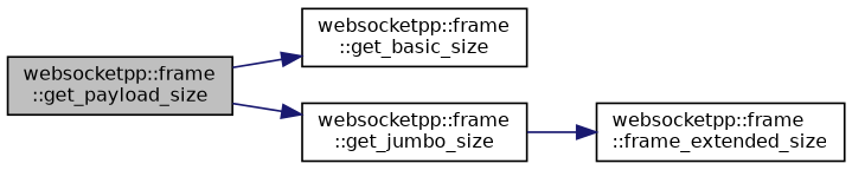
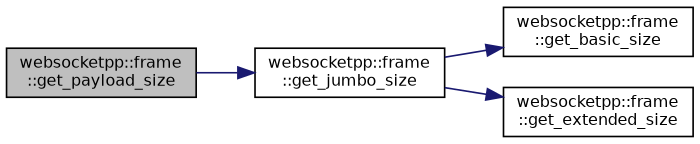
  digraph {
    rankdir=LR
    node [color=black fillcolor=white fontname=Helvetica fontsize=10 shape=record style=filled]
    edge [color=midnightblue fontname=Helvetica fontsize=10 labelfontname=Helvetica labelfontsize=10 style=solid]
    n1 [fillcolor=grey75 fontcolor=black height=0.2 label="websocketpp::frame\l::get_payload_size" width=0.4]
    n2 [height=0.2 label="websocketpp::frame\l::get_basic_size" width=0.4]
    n3 [height=0.2 label="websocketpp::frame\l::get_jumbo_size" width=0.4]
-   n4 [height=0.2 label="websocketpp::frame\l::frame_extended_size" width=0.4]
-   n1 -> n2
+   n4 [height=0.2 label="websocketpp::frame\l::get_extended_size" width=0.4]
+   n3 -> n2
    n1 -> n3
    n3 -> n4
  }
